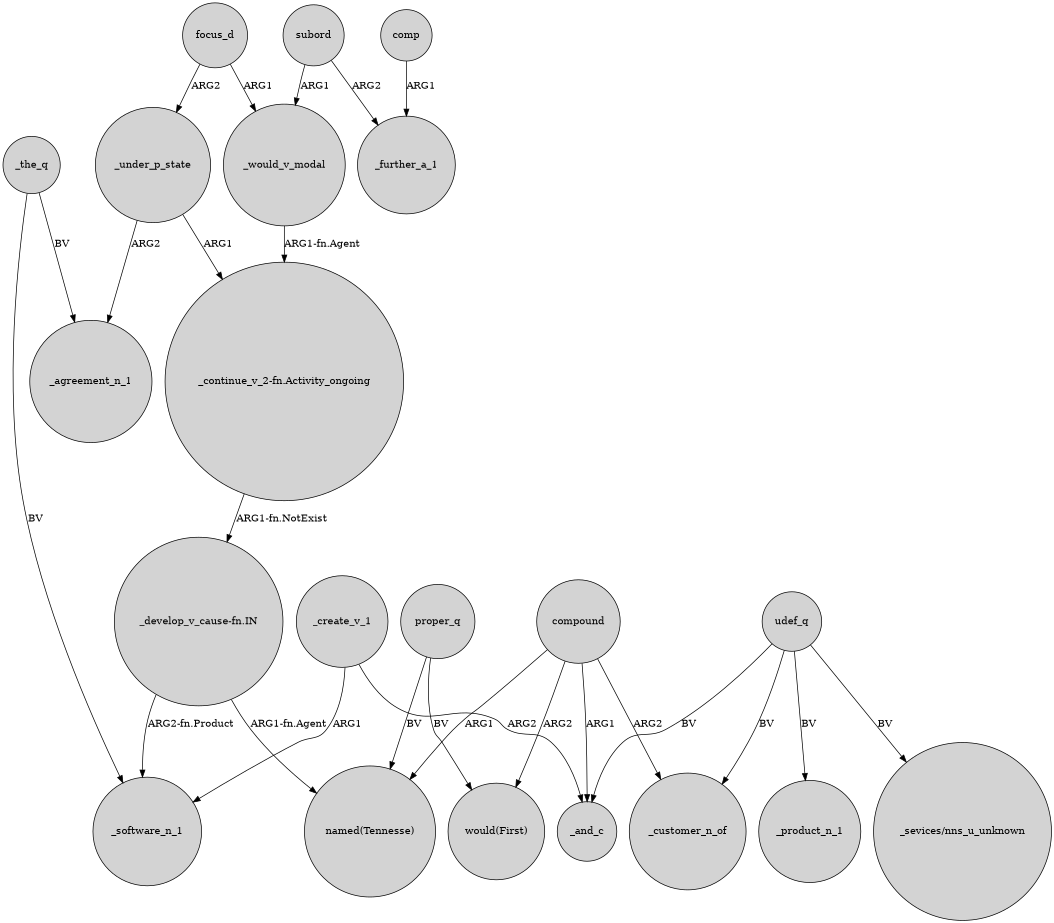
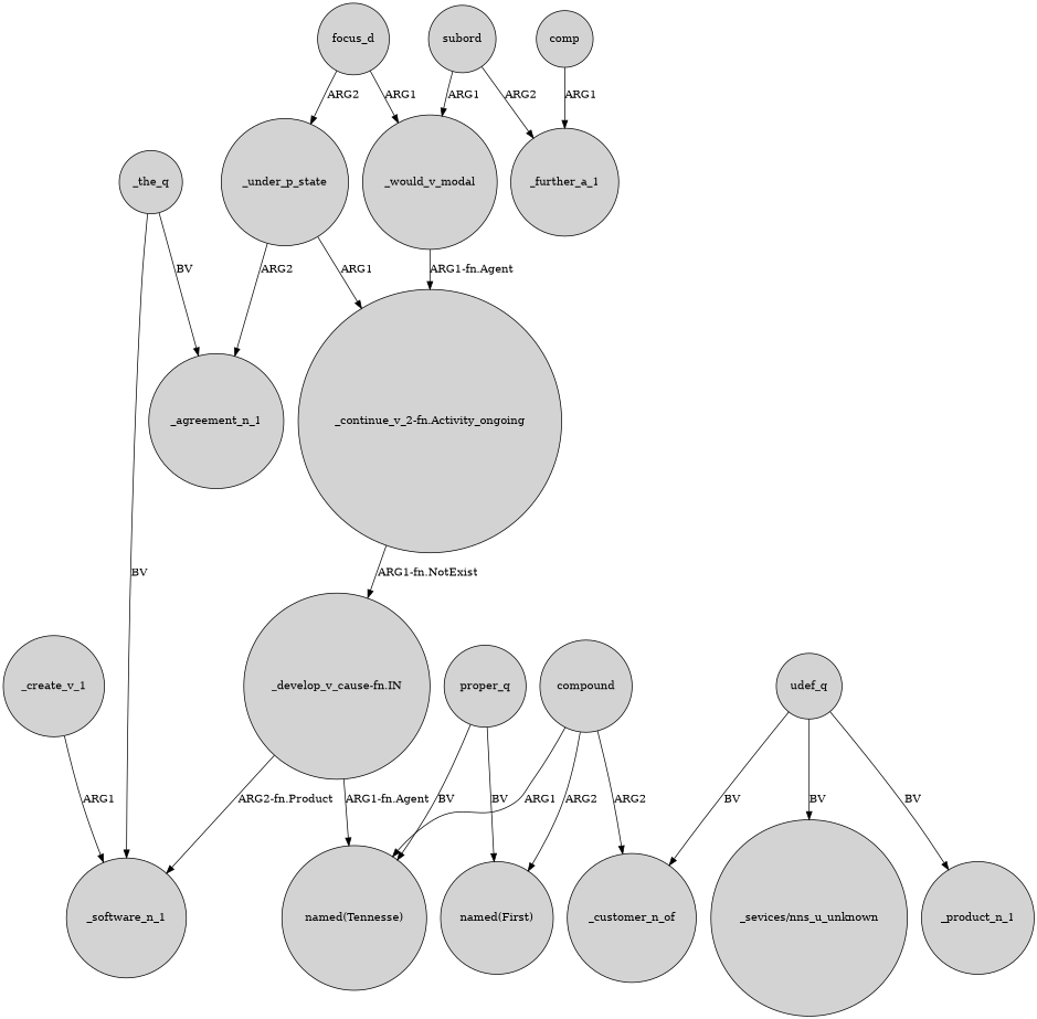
  digraph {
    fontname="DejaVu Serif"
    node [fontname="DejaVu Serif" shape=circle style=filled]
    edge [fontname="DejaVu Serif"]
    "_continue_v_2-fn.Activity_ongoing"
    "_develop_v_cause-fn.IN"
    _software_n_1
    "named(Tennesse)"
    proper_q
-   "named(First)" [label="would(First)"]
+   "named(First)"
    compound
-   _and_c
    _customer_n_of
    _under_p_state
    _agreement_n_1
    udef_q
    "_sevices/nns_u_unknown"
    _product_n_1
    _the_q
    comp
    _further_a_1
    _would_v_modal
    _create_v_1
    subord
    focus_d
    "_continue_v_2-fn.Activity_ongoing" -> "_develop_v_cause-fn.IN" [label="ARG1-fn.NotExist"]
    "_develop_v_cause-fn.IN" -> _software_n_1 [label="ARG2-fn.Product"]
    "_develop_v_cause-fn.IN" -> "named(Tennesse)" [label="ARG1-fn.Agent"]
    proper_q -> "named(Tennesse)" [label=BV]
    proper_q -> "named(First)" [label=BV]
    compound -> "named(Tennesse)" [label=ARG1]
    compound -> "named(First)" [label=ARG2]
-   compound -> _and_c [label=ARG1]
    compound -> _customer_n_of [label=ARG2]
    _under_p_state -> "_continue_v_2-fn.Activity_ongoing" [label=ARG1]
    _under_p_state -> _agreement_n_1 [label=ARG2]
-   udef_q -> _and_c [label=BV]
    udef_q -> _customer_n_of [label=BV]
    udef_q -> "_sevices/nns_u_unknown" [label=BV]
    udef_q -> _product_n_1 [label=BV]
    _the_q -> _software_n_1 [label=BV]
    _the_q -> _agreement_n_1 [label=BV]
    comp -> _further_a_1 [label=ARG1]
    _would_v_modal -> "_continue_v_2-fn.Activity_ongoing" [label="ARG1-fn.Agent"]
    _create_v_1 -> _software_n_1 [label=ARG1]
-   _create_v_1 -> _and_c [label=ARG2]
    subord -> _further_a_1 [label=ARG2]
    subord -> _would_v_modal [label=ARG1]
    focus_d -> _under_p_state [label=ARG2]
    focus_d -> _would_v_modal [label=ARG1]
  }
